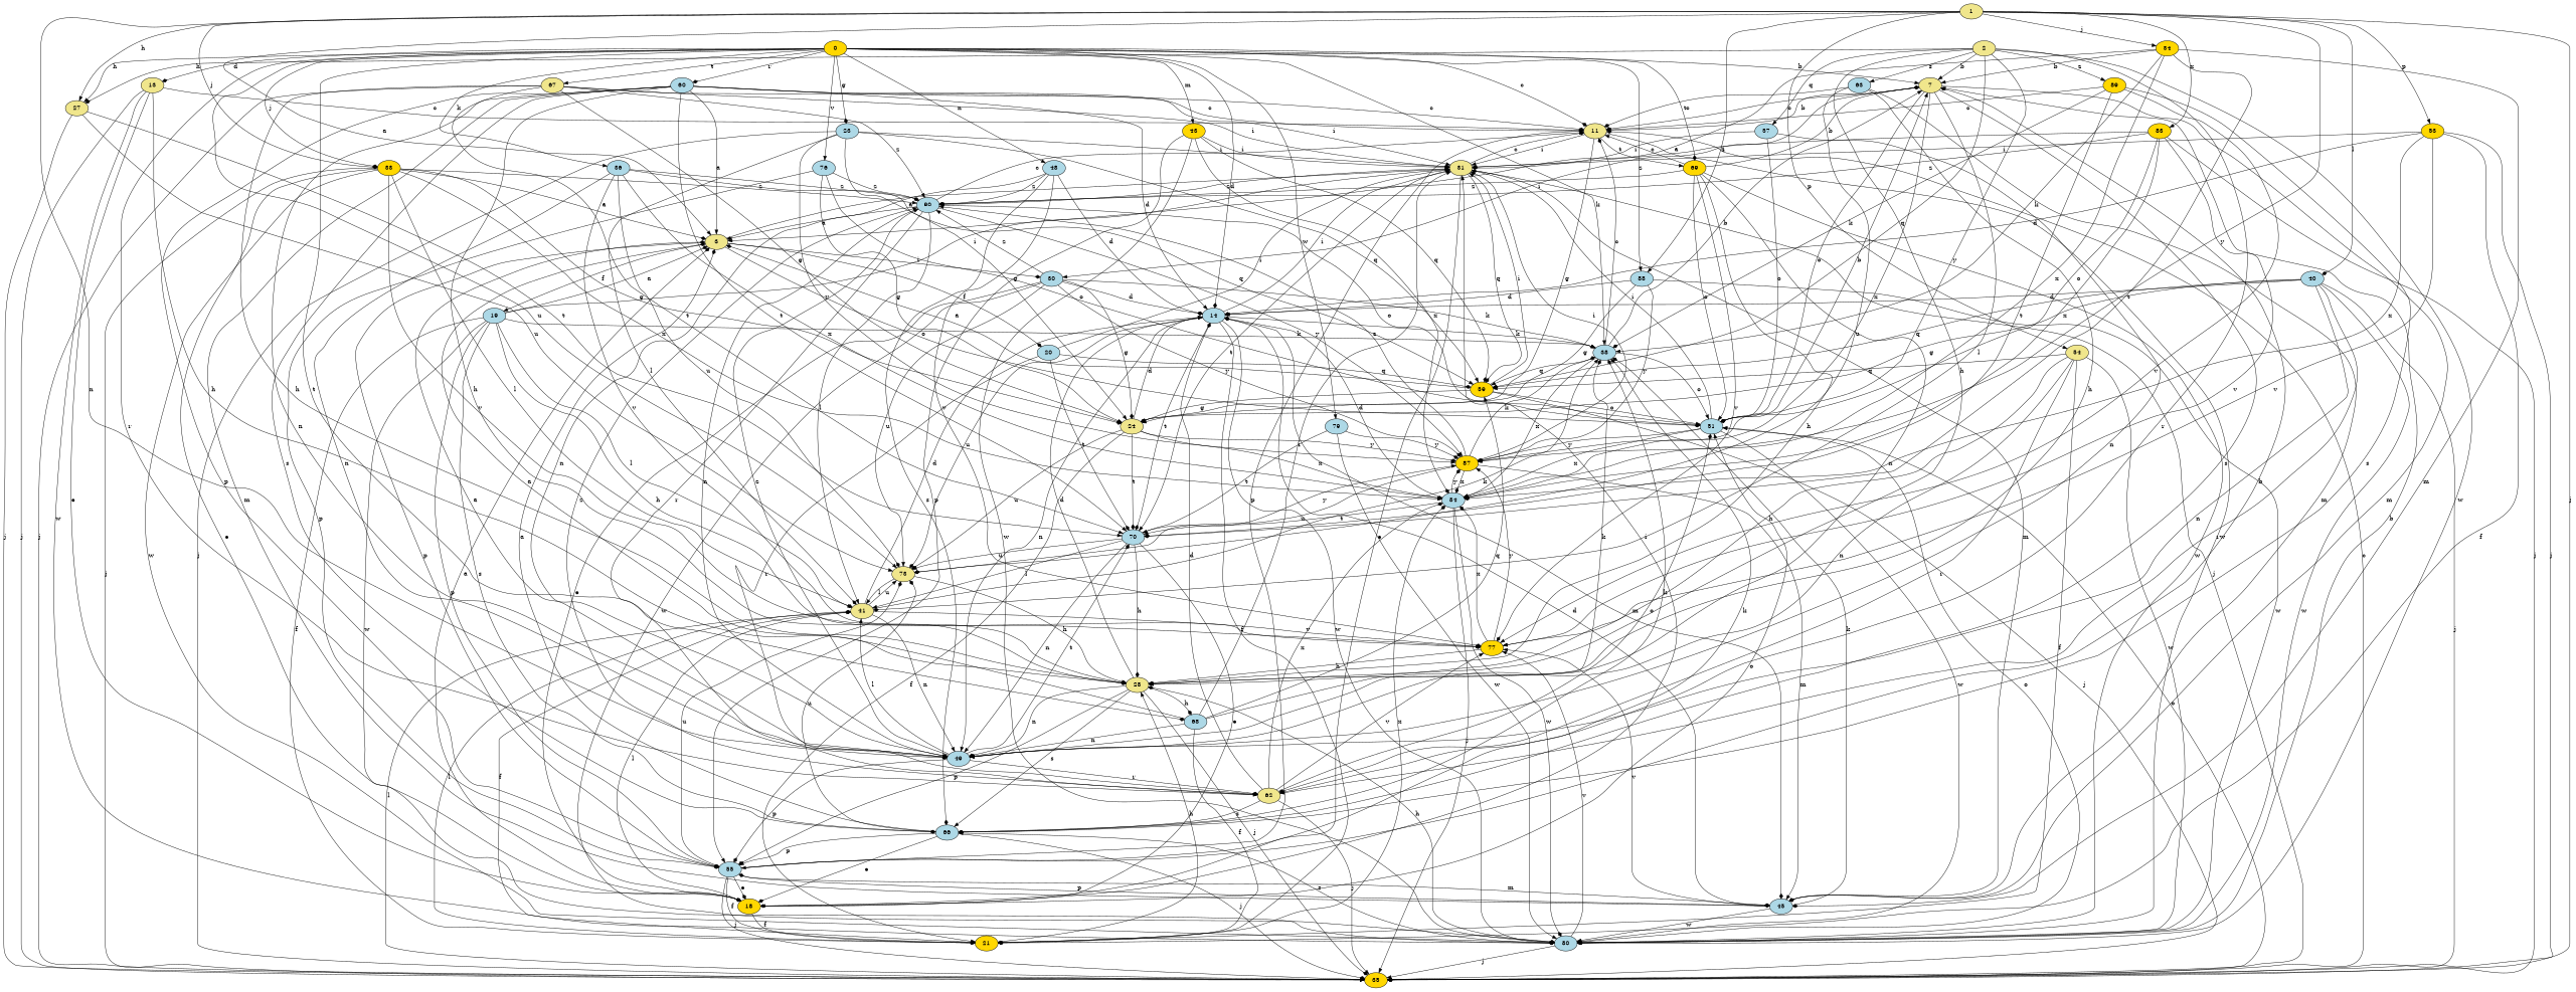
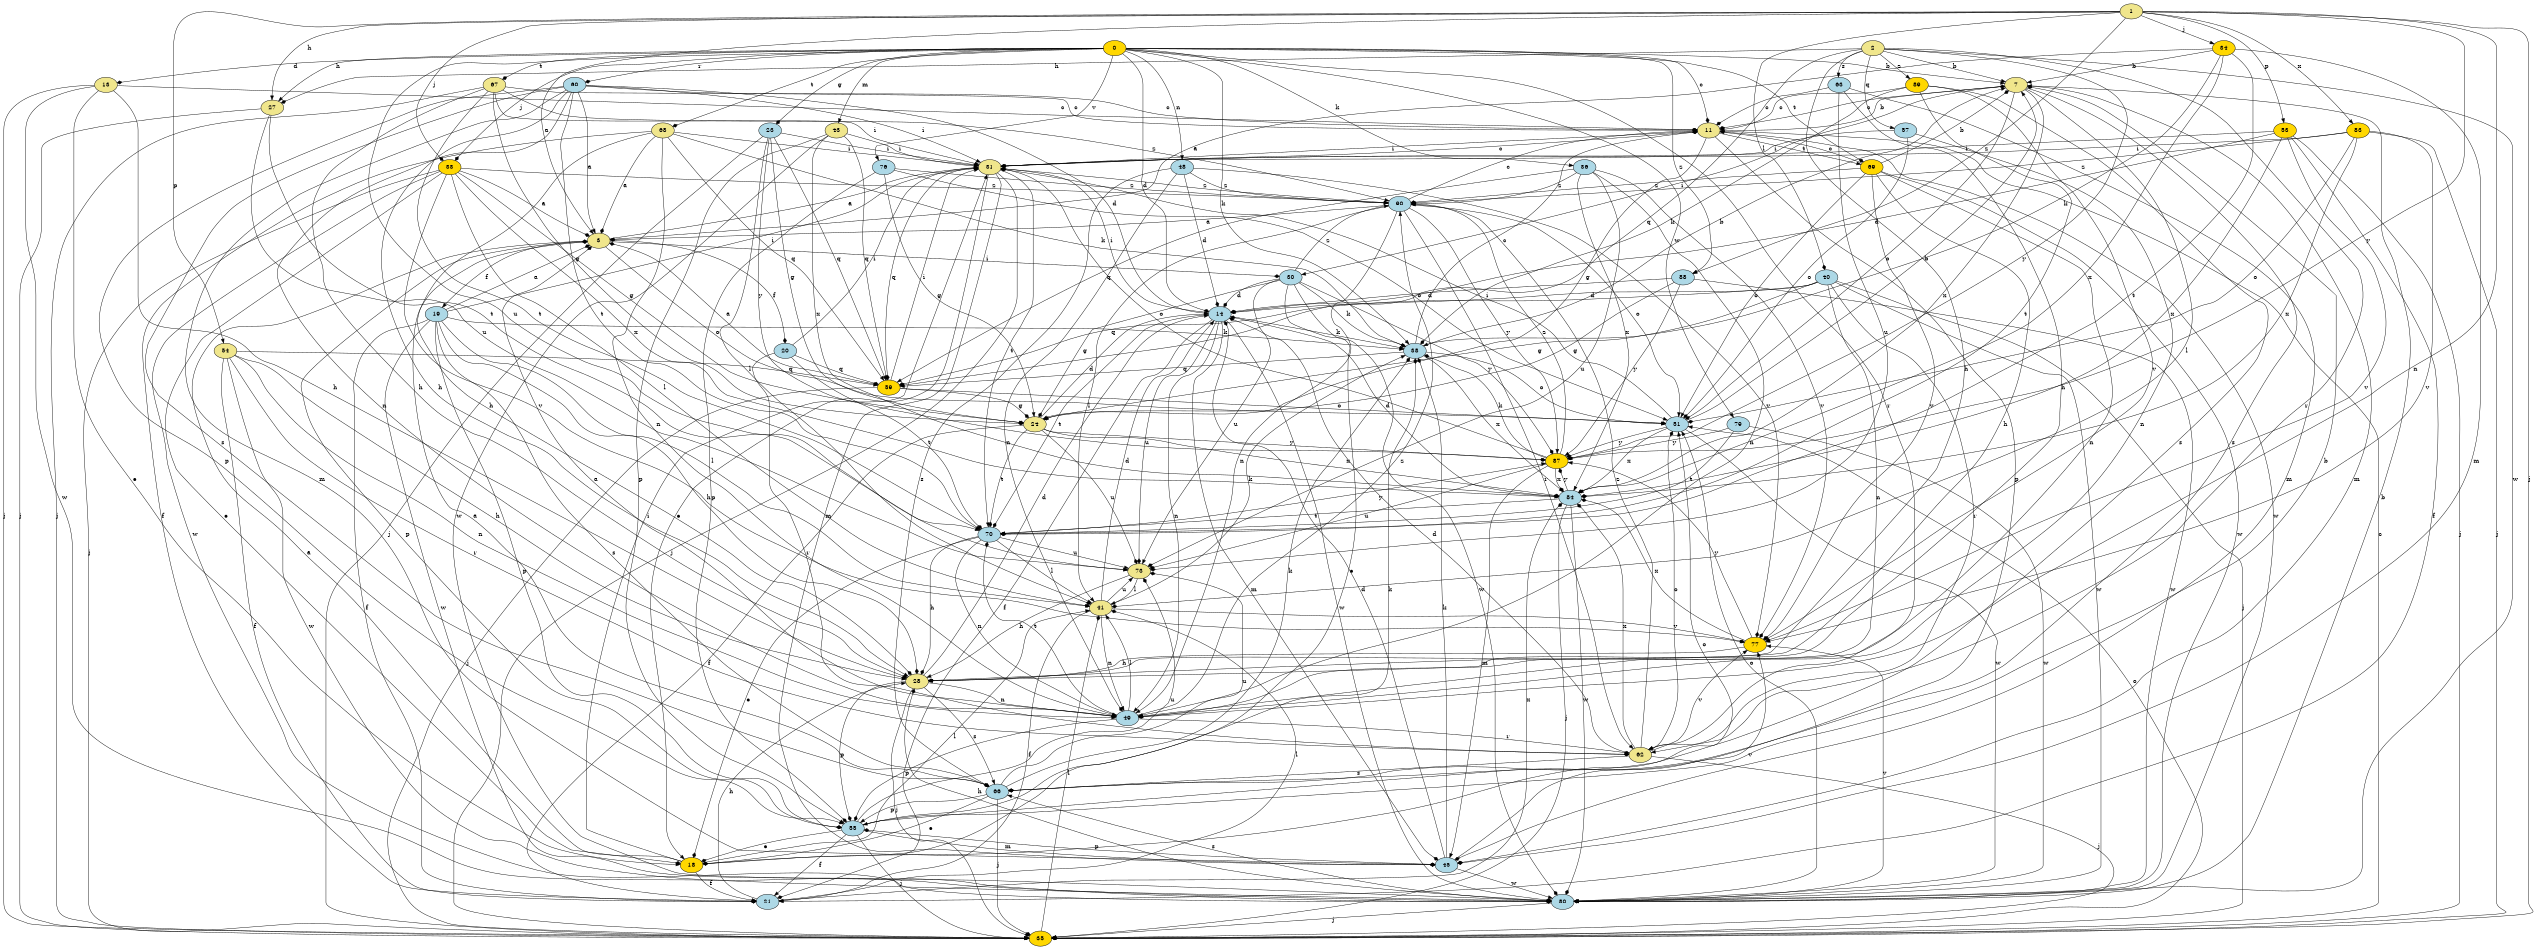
  strict digraph {
    node [fillcolor=lightblue style=filled]
    edge [arrowhead=normal]
    0 [fillcolor=gold]
    7 [fillcolor=khaki]
    11 [fillcolor=khaki]
    13 [fillcolor=khaki]
    14
    23
    27 [fillcolor=khaki]
    33 [fillcolor=gold]
    36
    38
-   43 [fillcolor=gold]
+   43 [fillcolor=khaki]
    48
    60
    62 [fillcolor=khaki]
    67 [fillcolor=khaki]
-   68
+   68 [fillcolor=khaki]
    69 [fillcolor=gold]
    73 [fillcolor=khaki]
    76
    79
    88
    30
    51
    41 [fillcolor=khaki]
    45
    66
    84
    80
    55
    24 [fillcolor=khaki]
    31 [fillcolor=khaki]
    35 [fillcolor=gold]
    28 [fillcolor=khaki]
    18 [fillcolor=gold]
    49
-   21 [fillcolor=gold]
+   21
    70
    87 [fillcolor=gold]
    59 [fillcolor=gold]
    3 [fillcolor=khaki]
    90
    77 [fillcolor=gold]
    1 [fillcolor=khaki]
    34 [fillcolor=gold]
    40
    53 [fillcolor=gold]
    54 [fillcolor=khaki]
    83 [fillcolor=gold]
    19
    20
    2 [fillcolor=khaki]
    57
    63
    89 [fillcolor=gold]
    0 -> 7 [label=b]
    0 -> 11 [arrowhead=diamond label=c]
    0 -> 13 [arrowhead=diamond label=d]
    0 -> 14 [arrowhead=diamond label=d]
    0 -> 23 [arrowhead=diamond label=g]
    0 -> 27 [label=h]
    0 -> 33 [arrowhead=diamond label=j]
    0 -> 36 [label=k]
    0 -> 38 [label=k]
    0 -> 43 [label=m]
    0 -> 48 [label=n]
    0 -> 60 [arrowhead=diamond label=r]
    0 -> 62 [label=r]
-   0 -> 67 [label=t]
+   0 -> 67 [arrowhead=diamond label=t]
    0 -> 68 [arrowhead=diamond label=t]
    0 -> 69 [arrowhead=diamond label=t]
    0 -> 73 [label=u]
    0 -> 76 [label=v]
    0 -> 79 [label=w]
    0 -> 88 [label=z]
    7 -> 11 [arrowhead=diamond label=c]
    7 -> 30 [label=i]
    7 -> 51 [arrowhead=diamond label=o]
    7 -> 41 [arrowhead=diamond label=l]
    7 -> 45 [arrowhead=diamond label=m]
    7 -> 66 [arrowhead=diamond label=s]
    7 -> 84 [arrowhead=diamond label=x]
    11 -> 7 [arrowhead=diamond label=b]
    11 -> 69 [label=t]
    11 -> 80 [arrowhead=diamond label=w]
    11 -> 55 [label=p]
    11 -> 24 [label=g]
    11 -> 31 [label=i]
    13 -> 11 [label=c]
    13 -> 80 [label=w]
    13 -> 35 [label=j]
    13 -> 28 [arrowhead=diamond label=h]
    13 -> 18 [label=e]
    14 -> 38 [label=k]
    14 -> 73 [arrowhead=diamond label=u]
    14 -> 45 [arrowhead=diamond label=m]
    14 -> 80 [arrowhead=diamond label=w]
    14 -> 31 [arrowhead=diamond label=i]
    14 -> 49 [label=n]
    14 -> 21 [arrowhead=diamond label=f]
    14 -> 70 [arrowhead=diamond label=t]
    23 -> 41 [arrowhead=diamond label=l]
    23 -> 24 [label=g]
    23 -> 31 [arrowhead=diamond label=i]
    23 -> 35 [label=j]
    23 -> 87 [label=y]
    23 -> 59 [label=q]
    27 -> 73 [label=u]
    27 -> 35 [label=j]
    27 -> 70 [label=t]
    33 -> 41 [arrowhead=diamond label=l]
    33 -> 84 [label=x]
    33 -> 80 [arrowhead=diamond label=w]
    33 -> 24 [arrowhead=diamond label=g]
    33 -> 35 [label=j]
    33 -> 18 [arrowhead=diamond label=e]
    33 -> 3 [arrowhead=diamond label=a]
    33 -> 90 [label=z]
    33 -> 77 [label=v]
    36 -> 73 [arrowhead=diamond label=u]
    36 -> 84 [label=x]
    36 -> 49 [label=n]
    36 -> 59 [label=q]
    36 -> 90 [arrowhead=diamond label=z]
    36 -> 77 [arrowhead=diamond label=v]
    38 -> 7 [label=b]
    38 -> 11 [arrowhead=diamond label=c]
    38 -> 51 [label=o]
    38 -> 84 [label=x]
    38 -> 59 [label=q]
    43 -> 84 [arrowhead=diamond label=x]
    43 -> 80 [arrowhead=diamond label=w]
    43 -> 55 [label=p]
    43 -> 31 [label=i]
    43 -> 59 [arrowhead=diamond label=q]
    48 -> 14 [arrowhead=diamond label=d]
    48 -> 66 [arrowhead=diamond label=s]
    48 -> 49 [arrowhead=diamond label=n]
    48 -> 90 [label=z]
    48 -> 77 [arrowhead=diamond label=v]
    60 -> 11 [arrowhead=diamond label=c]
    60 -> 14 [label=d]
    60 -> 45 [arrowhead=diamond label=m]
    60 -> 66 [arrowhead=diamond label=s]
    60 -> 55 [label=p]
    60 -> 31 [label=i]
    60 -> 28 [label=h]
    60 -> 49 [label=n]
    60 -> 70 [label=t]
    60 -> 3 [label=a]
    62 -> 14 [arrowhead=diamond label=d]
    62 -> 51 [arrowhead=diamond label=o]
    62 -> 66 [arrowhead=diamond label=s]
    62 -> 84 [arrowhead=diamond label=x]
    62 -> 35 [label=j]
    62 -> 90 [label=z]
    62 -> 77 [label=v]
    67 -> 11 [arrowhead=diamond label=c]
    67 -> 24 [arrowhead=diamond label=g]
    67 -> 31 [label=i]
    67 -> 35 [label=j]
    67 -> 28 [arrowhead=diamond label=h]
    67 -> 70 [label=t]
    67 -> 90 [label=z]
    68 -> 38 [arrowhead=diamond label=k]
    68 -> 31 [label=i]
-   28 -> 68 [arrowhead=diamond label=h]
+   68 -> 28 [arrowhead=diamond label=h]
    68 -> 49 [label=n]
    68 -> 21 [arrowhead=diamond label=f]
    68 -> 59 [label=q]
    68 -> 3 [arrowhead=diamond label=a]
    69 -> 7 [arrowhead=diamond label=b]
    69 -> 11 [label=c]
    69 -> 51 [label=o]
    69 -> 80 [label=w]
    69 -> 28 [arrowhead=diamond label=h]
    69 -> 49 [label=n]
    69 -> 90 [arrowhead=diamond label=z]
    69 -> 77 [arrowhead=diamond label=v]
    73 -> 41 [label=l]
    73 -> 28 [label=h]
    76 -> 51 [label=o]
    76 -> 55 [arrowhead=diamond label=p]
    76 -> 24 [label=g]
    76 -> 90 [label=z]
    79 -> 80 [label=w]
    79 -> 70 [label=t]
    79 -> 87 [arrowhead=diamond label=y]
    88 -> 14 [arrowhead=diamond label=d]
    88 -> 80 [arrowhead=diamond label=w]
    88 -> 24 [arrowhead=diamond label=g]
    88 -> 87 [label=y]
    30 -> 14 [arrowhead=diamond label=d]
    30 -> 38 [label=k]
    30 -> 73 [label=u]
    30 -> 80 [arrowhead=diamond label=w]
    30 -> 24 [arrowhead=diamond label=g]
    30 -> 18 [arrowhead=diamond label=e]
    30 -> 87 [arrowhead=diamond label=y]
    30 -> 90 [label=z]
    51 -> 7 [label=b]
    51 -> 84 [label=x]
    51 -> 80 [label=w]
    51 -> 31 [arrowhead=diamond label=i]
    51 -> 87 [arrowhead=diamond label=y]
    41 -> 14 [label=d]
    41 -> 38 [label=k]
    41 -> 73 [label=u]
    41 -> 49 [label=n]
    41 -> 21 [label=f]
    41 -> 77 [arrowhead=diamond label=v]
    45 -> 14 [arrowhead=diamond label=d]
    45 -> 38 [arrowhead=diamond label=k]
    45 -> 80 [label=w]
    45 -> 55 [arrowhead=diamond label=p]
    45 -> 77 [label=v]
    66 -> 38 [arrowhead=diamond label=k]
    66 -> 73 [arrowhead=diamond label=u]
    66 -> 55 [label=p]
    66 -> 35 [arrowhead=diamond label=j]
    66 -> 18 [arrowhead=diamond label=e]
    66 -> 3 [arrowhead=diamond label=a]
    84 -> 14 [arrowhead=diamond label=d]
    84 -> 80 [arrowhead=diamond label=w]
    84 -> 35 [label=j]
    84 -> 70 [label=t]
    84 -> 87 [arrowhead=diamond label=y]
    80 -> 7 [label=b]
    80 -> 51 [label=o]
    80 -> 66 [label=s]
    80 -> 35 [label=j]
    80 -> 28 [arrowhead=diamond label=h]
    80 -> 77 [label=v]
    55 -> 7 [arrowhead=diamond label=b]
    55 -> 38 [arrowhead=diamond label=k]
    55 -> 73 [arrowhead=diamond label=u]
    55 -> 45 [arrowhead=diamond label=m]
    55 -> 35 [label=j]
    55 -> 18 [arrowhead=diamond label=e]
    55 -> 21 [label=f]
    24 -> 14 [label=d]
    24 -> 73 [arrowhead=diamond label=u]
    24 -> 84 [arrowhead=diamond label=x]
    24 -> 21 [label=f]
    24 -> 70 [arrowhead=diamond label=t]
    24 -> 87 [arrowhead=diamond label=y]
    31 -> 11 [arrowhead=diamond label=c]
    31 -> 45 [arrowhead=diamond label=m]
    31 -> 35 [arrowhead=diamond label=j]
    31 -> 18 [label=e]
    31 -> 70 [label=t]
    31 -> 59 [arrowhead=diamond label=q]
    31 -> 90 [label=z]
    35 -> 11 [arrowhead=diamond label=c]
    35 -> 51 [label=o]
    35 -> 41 [arrowhead=diamond label=l]
    28 -> 14 [label=d]
    28 -> 66 [label=s]
    28 -> 55 [arrowhead=diamond label=p]
    28 -> 35 [arrowhead=diamond label=j]
    28 -> 49 [arrowhead=diamond label=n]
    18 -> 51 [label=o]
    18 -> 41 [label=l]
    18 -> 31 [label=i]
    18 -> 21 [label=f]
    18 -> 3 [arrowhead=diamond label=a]
    49 -> 62 [arrowhead=diamond label=r]
    49 -> 41 [label=l]
    49 -> 55 [arrowhead=diamond label=p]
    49 -> 70 [arrowhead=diamond label=t]
    49 -> 3 [arrowhead=diamond label=a]
    49 -> 90 [label=z]
    21 -> 41 [arrowhead=diamond label=l]
    21 -> 84 [arrowhead=diamond label=x]
    21 -> 28 [label=h]
    70 -> 73 [label=u]
    70 -> 41 [label=l]
    70 -> 28 [arrowhead=diamond label=h]
    70 -> 18 [arrowhead=diamond label=e]
    70 -> 49 [label=n]
    70 -> 87 [label=y]
    87 -> 38 [arrowhead=diamond label=k]
    87 -> 73 [arrowhead=diamond label=u]
    87 -> 45 [label=m]
    87 -> 84 [arrowhead=diamond label=x]
-   87 -> 31 [arrowhead=diamond label=i]
+   87 -> 31 [arrowhead=diamond label=o]
    87 -> 90 [label=z]
    59 -> 51 [label=o]
    59 -> 24 [arrowhead=diamond label=g]
    59 -> 31 [label=i]
    59 -> 35 [label=j]
    59 -> 3 [arrowhead=diamond label=a]
    3 -> 30 [arrowhead=diamond label=i]
    3 -> 51 [arrowhead=diamond label=o]
    3 -> 55 [arrowhead=diamond label=p]
    3 -> 31 [label=a]
    3 -> 19 [label=f]
    3 -> 20 [arrowhead=diamond label=f]
    90 -> 11 [label=c]
    90 -> 62 [label=r]
    90 -> 51 [label=o]
    90 -> 41 [label=l]
    90 -> 49 [label=n]
    90 -> 87 [label=y]
    90 -> 3 [arrowhead=diamond label=a]
    77 -> 84 [arrowhead=diamond label=x]
    77 -> 28 [label=h]
    77 -> 87 [label=y]
    1 -> 27 [label=h]
    1 -> 33 [arrowhead=diamond label=j]
    1 -> 88 [label=z]
    1 -> 35 [label=j]
    1 -> 49 [arrowhead=diamond label=n]
    1 -> 87 [label=y]
    1 -> 3 [label=a]
    1 -> 34 [label=j]
    1 -> 40 [arrowhead=diamond label=l]
    1 -> 53 [label=p]
    1 -> 54 [label=p]
    1 -> 83 [label=x]
    34 -> 7 [label=b]
    34 -> 38 [label=k]
    34 -> 45 [arrowhead=diamond label=m]
    34 -> 84 [arrowhead=diamond label=x]
    34 -> 70 [arrowhead=diamond label=t]
    34 -> 3 [label=a]
    40 -> 14 [label=d]
    40 -> 62 [label=r]
    40 -> 80 [label=w]
    40 -> 24 [label=g]
    40 -> 35 [label=j]
    40 -> 49 [label=n]
    40 -> 59 [arrowhead=diamond label=q]
    53 -> 14 [arrowhead=diamond label=d]
    53 -> 84 [arrowhead=diamond label=x]
    53 -> 31 [label=i]
    53 -> 35 [arrowhead=diamond label=j]
    53 -> 21 [label=f]
    53 -> 77 [label=v]
    54 -> 62 [arrowhead=diamond label=r]
    54 -> 80 [arrowhead=diamond label=w]
    54 -> 28 [label=h]
    54 -> 49 [label=n]
    54 -> 21 [arrowhead=diamond label=f]
    54 -> 59 [label=q]
    83 -> 51 [arrowhead=diamond label=o]
    83 -> 84 [arrowhead=diamond label=x]
    83 -> 31 [arrowhead=diamond label=i]
    83 -> 35 [arrowhead=diamond label=j]
    83 -> 90 [arrowhead=diamond label=z]
    83 -> 77 [label=v]
    19 -> 38 [label=k]
    19 -> 41 [label=l]
    19 -> 66 [label=s]
    19 -> 80 [arrowhead=diamond label=w]
    19 -> 55 [arrowhead=diamond label=p]
    19 -> 31 [arrowhead=diamond label=i]
    19 -> 28 [arrowhead=diamond label=h]
    19 -> 21 [arrowhead=diamond label=f]
    19 -> 3 [arrowhead=diamond label=a]
    20 -> 62 [arrowhead=diamond label=r]
    20 -> 31 [label=i]
    20 -> 70 [arrowhead=diamond label=t]
    20 -> 59 [arrowhead=diamond label=q]
    2 -> 7 [label=b]
    2 -> 27 [arrowhead=diamond label=h]
    2 -> 62 [label=r]
    2 -> 80 [label=w]
    2 -> 28 [label=h]
    2 -> 87 [arrowhead=diamond label=y]
    2 -> 59 [label=q]
    2 -> 57 [label=q]
    2 -> 63 [label=s]
    2 -> 89 [label=z]
    57 -> 51 [arrowhead=diamond label=o]
    57 -> 31 [arrowhead=diamond label=i]
    57 -> 49 [label=n]
    63 -> 11 [arrowhead=diamond label=c]
    63 -> 73 [arrowhead=diamond label=u]
    63 -> 45 [arrowhead=diamond label=m]
    63 -> 28 [arrowhead=diamond label=h]
    89 -> 11 [label=c]
    89 -> 38 [arrowhead=diamond label=k]
    89 -> 66 [arrowhead=diamond label=s]
    89 -> 70 [arrowhead=diamond label=t]
    89 -> 77 [label=v]
  }
